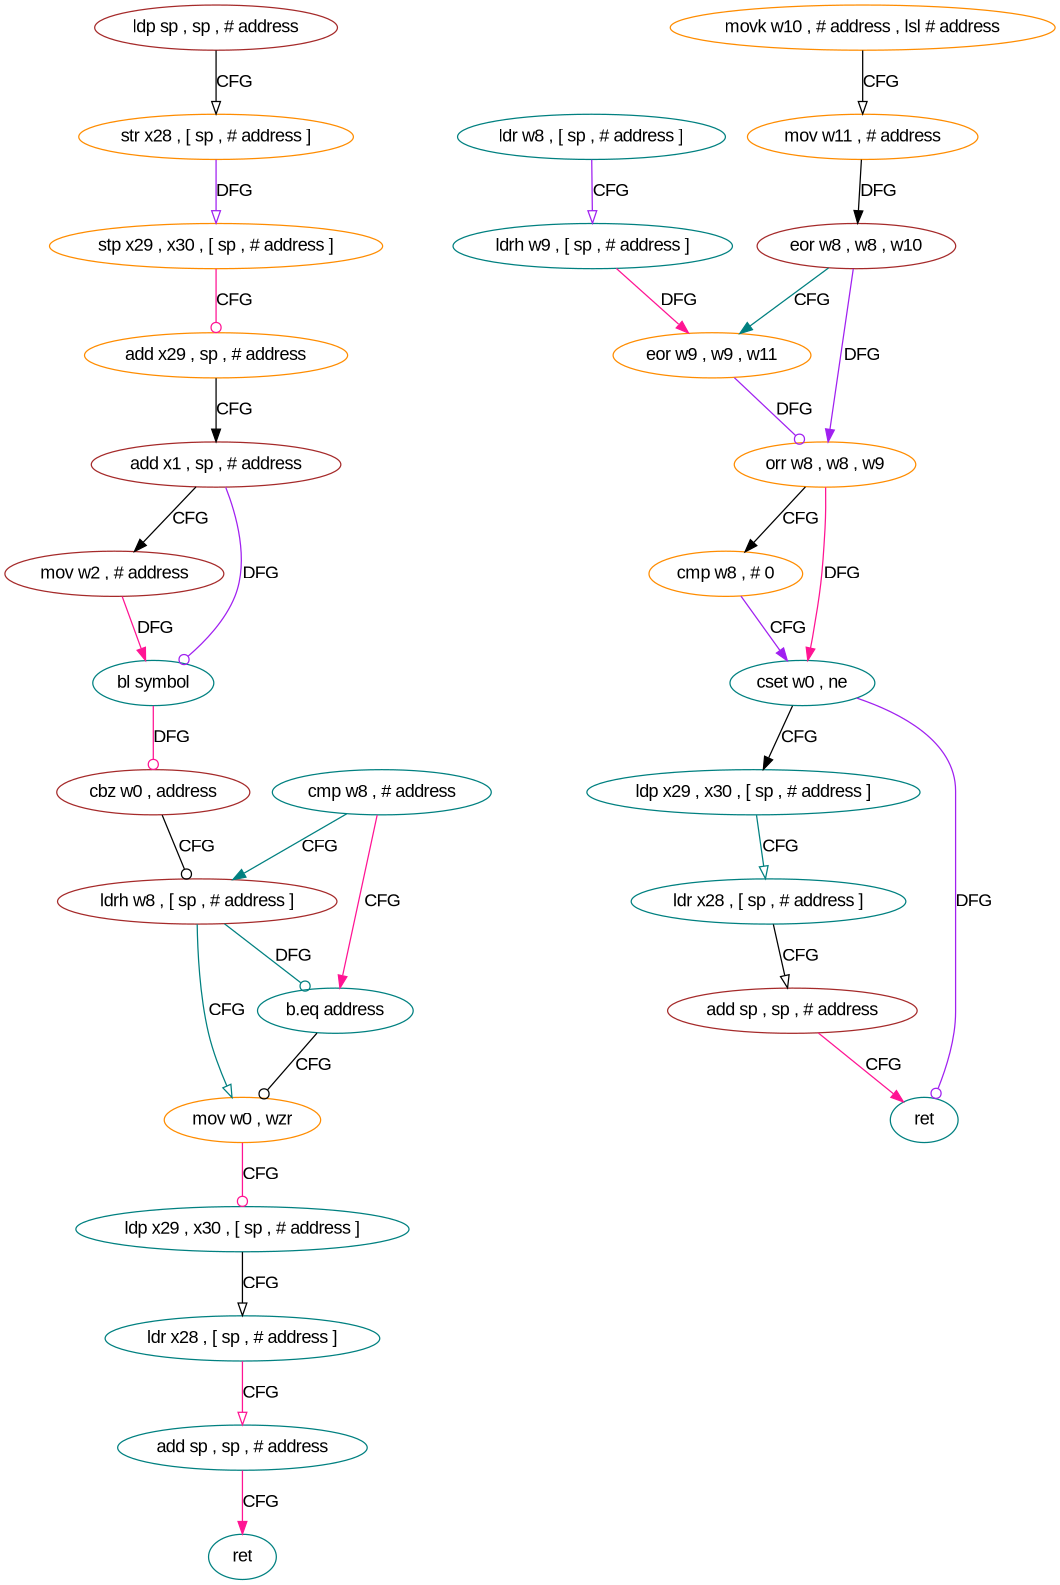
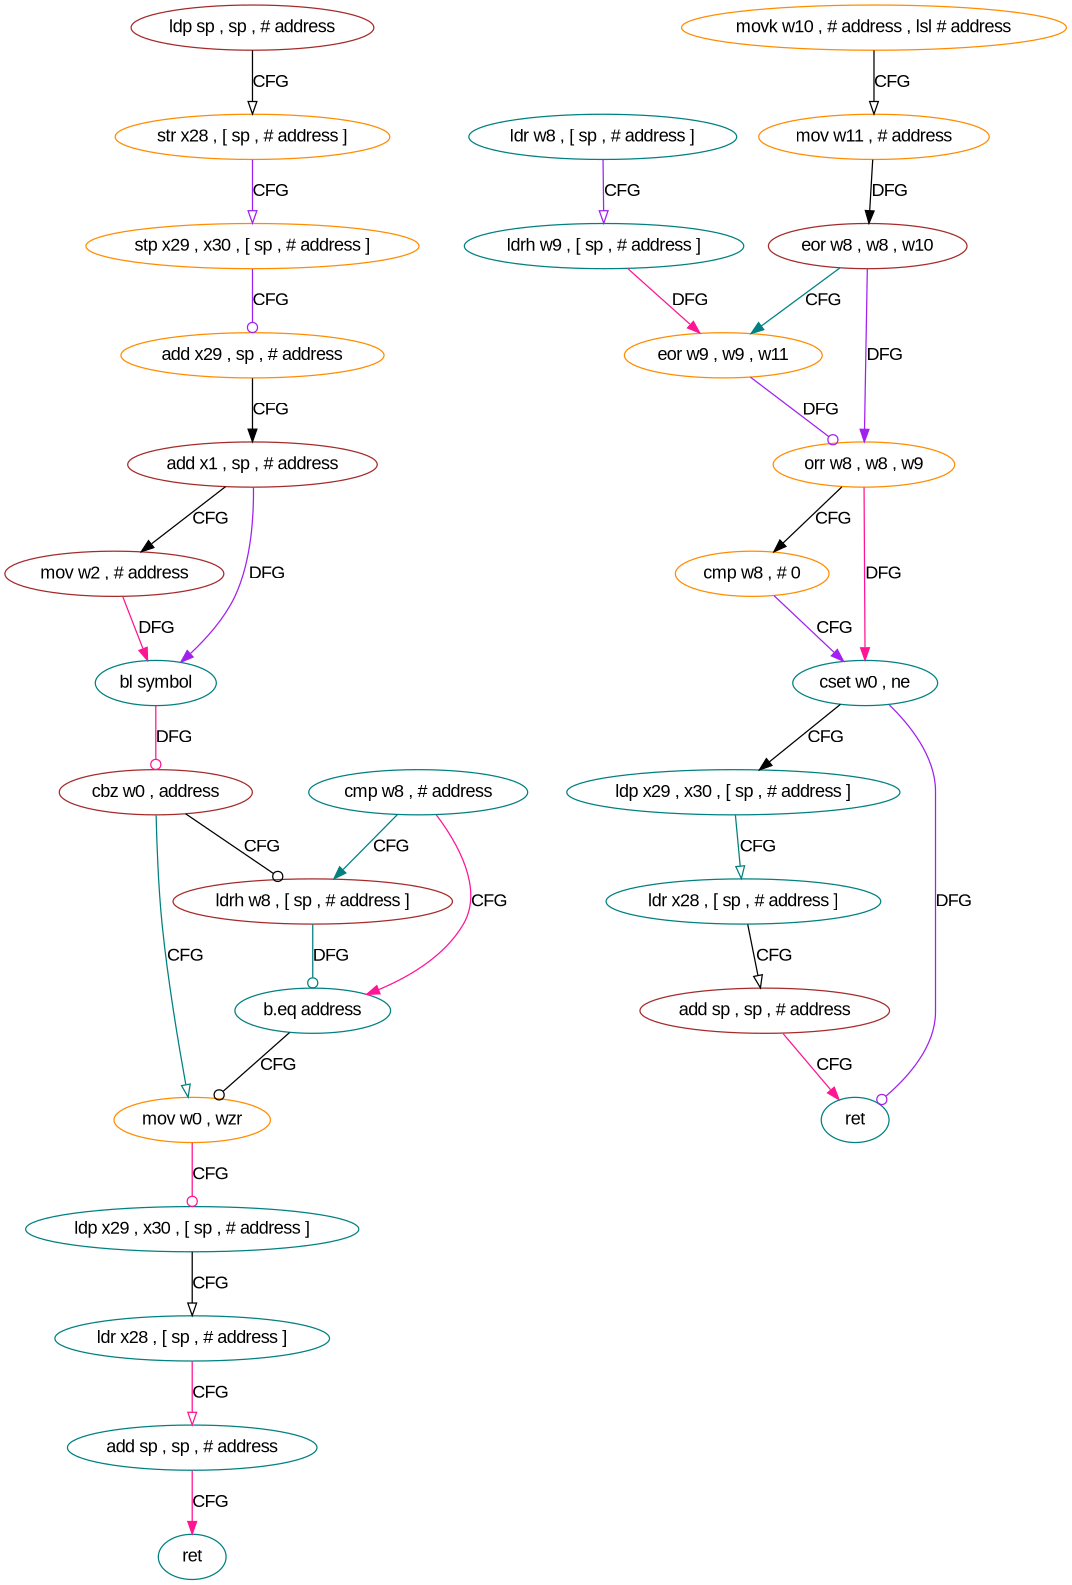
  digraph {
    fontname="Liberation Sans"
    node [color=teal fontname="Liberation Sans"]
    edge [arrowhead=normal color=black fontname="Liberation Sans"]
    n1 [color=brown label="ldp sp , sp , # address"]
    n2 [color=darkorange label="str x28 , [ sp , # address ]"]
    n3 [color=darkorange label="stp x29 , x30 , [ sp , # address ]"]
    n4 [color=darkorange label="add x29 , sp , # address"]
    n5 [color=brown label="add x1 , sp , # address"]
    n6 [color=brown label="mov w2 , # address"]
    n7 [label="bl symbol"]
    n8 [color=brown label="cbz w0 , address"]
    n9 [color=brown label="ldrh w8 , [ sp , # address ]"]
    n10 [color=darkorange label="mov w0 , wzr"]
    n11 [label="b.eq address"]
    n12 [label="ldp x29 , x30 , [ sp , # address ]"]
    n13 [label="cmp w8 , # address"]
    n14 [label="ldr x28 , [ sp , # address ]"]
    n15 [label="ldr w8 , [ sp , # address ]"]
    n16 [label="ldrh w9 , [ sp , # address ]"]
    n17 [color=darkorange label="eor w9 , w9 , w11"]
    n18 [color=brown label="eor w8 , w8 , w10"]
    n19 [color=darkorange label="orr w8 , w8 , w9"]
    n20 [label="add sp , sp , # address"]
    n21 [label=ret]
    n22 [color=darkorange label="movk w10 , # address , lsl # address"]
    n23 [color=darkorange label="mov w11 , # address"]
    n24 [color=darkorange label="cmp w8 , # 0"]
    n25 [label="cset w0 , ne"]
    n26 [label="ldp x29 , x30 , [ sp , # address ]"]
    n27 [label=ret]
    n28 [label="ldr x28 , [ sp , # address ]"]
    n29 [color=brown label="add sp , sp , # address"]
    n1 -> n2 [arrowhead=onormal label=CFG]
-   n2 -> n3 [arrowhead=onormal color=purple label=DFG]
-   n3 -> n4 [arrowhead=odot color=deeppink label=CFG]
+   n2 -> n3 [arrowhead=onormal color=purple label=CFG]
+   n3 -> n4 [arrowhead=odot color=purple label=CFG]
    n4 -> n5 [label=CFG]
    n5 -> n6 [label=CFG]
-   n5 -> n7 [arrowhead=odot color=purple label=DFG]
+   n5 -> n7 [color=purple label=DFG]
    n6 -> n7 [color=deeppink label=DFG]
    n7 -> n8 [arrowhead=odot color=deeppink label=DFG]
    n8 -> n9 [arrowhead=odot label=CFG]
-   n9 -> n10 [arrowhead=onormal color=teal label=CFG]
+   n8 -> n10 [arrowhead=onormal color=teal label=CFG]
    n9 -> n11 [arrowhead=odot color=teal label=DFG]
    n10 -> n12 [arrowhead=odot color=deeppink label=CFG]
    n11 -> n10 [arrowhead=odot label=CFG]
    n12 -> n14 [arrowhead=onormal label=CFG]
    n13 -> n9 [color=teal label=CFG]
    n13 -> n11 [color=deeppink label=CFG]
    n14 -> n20 [arrowhead=onormal color=deeppink label=CFG]
    n15 -> n16 [arrowhead=onormal color=purple label=CFG]
    n16 -> n17 [color=deeppink label=DFG]
    n17 -> n19 [arrowhead=odot color=purple label=DFG]
    n18 -> n17 [color=teal label=CFG]
    n18 -> n19 [color=purple label=DFG]
    n19 -> n24 [label=CFG]
    n19 -> n25 [color=deeppink label=DFG]
    n20 -> n21 [color=deeppink label=CFG]
    n22 -> n23 [arrowhead=onormal label=CFG]
    n23 -> n18 [label=DFG]
    n24 -> n25 [color=purple label=CFG]
    n25 -> n26 [label=CFG]
    n25 -> n27 [arrowhead=odot color=purple label=DFG]
    n26 -> n28 [arrowhead=onormal color=teal label=CFG]
    n28 -> n29 [arrowhead=onormal label=CFG]
    n29 -> n27 [color=deeppink label=CFG]
  }
